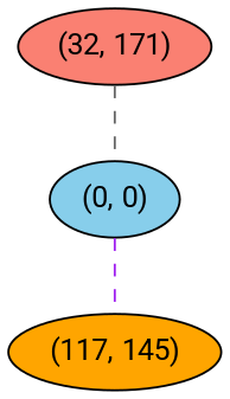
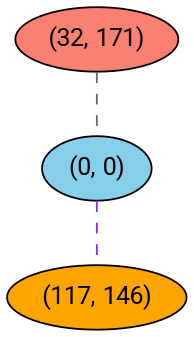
  graph {
    fontname=Roboto
    node [color=black fontname=Roboto style=filled]
    edge [fontname=Roboto style=dashed]
    "(32, 171)" [fillcolor=salmon]
    "(0, 0)" [fillcolor=skyblue]
-   "(117, 146)" [fillcolor=orange label="(117, 145)"]
+   "(117, 146)" [fillcolor=orange]
    "(32, 171)" -- "(0, 0)" [color=gray40 weight=4]
    "(0, 0)" -- "(117, 146)" [color=purple weight=2]
  }
